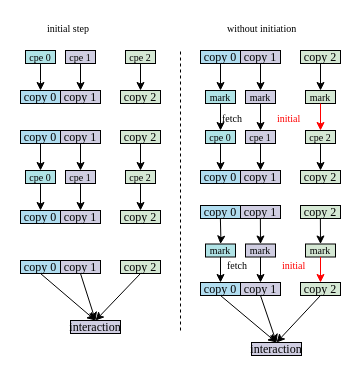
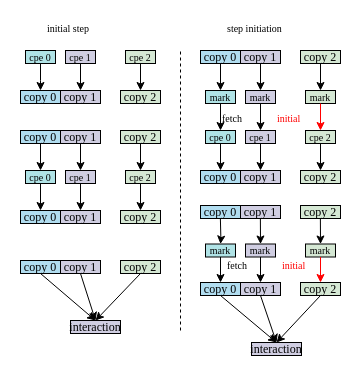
  <mxCell id="0" />
  <mxCell id="1" parent="0" />
  <mxCell id="2" value="&lt;span&gt;copy 0&lt;/span&gt;" style="rounded=0;whiteSpace=wrap;html=1;fillColor=#b1ddf0;strokeColor=#000000;fontFamily=Times New Roman;" parent="1" vertex="1"><mxGeometry x="20" y="90" width="40" height="13" as="geometry" /></mxCell>
  <mxCell id="3" value="&lt;span&gt;copy 1&lt;/span&gt;" style="rounded=0;whiteSpace=wrap;html=1;fillColor=#d0cee2;strokeColor=#000000;fontFamily=Times New Roman;" parent="1" vertex="1"><mxGeometry x="60" y="90" width="40" height="13" as="geometry" /></mxCell>
  <mxCell id="4" value="&lt;span&gt;copy 2&lt;/span&gt;" style="rounded=0;whiteSpace=wrap;html=1;fillColor=#d5e8d4;strokeColor=#000000;fontFamily=Times New Roman;" parent="1" vertex="1"><mxGeometry x="120" y="90" width="40" height="13" as="geometry" /></mxCell>
  <mxCell id="5" value="&lt;span&gt;copy 0&lt;/span&gt;" style="rounded=0;whiteSpace=wrap;html=1;fillColor=#b1ddf0;strokeColor=#000000;fontFamily=Times New Roman;" parent="1" vertex="1"><mxGeometry x="20" y="130" width="40" height="13" as="geometry" /></mxCell>
  <mxCell id="6" value="cpe 0" style="rounded=0;whiteSpace=wrap;html=1;fillColor=#b0e3e6;strokeColor=#000000;fontSize=10;fontFamily=Times New Roman;" parent="1" vertex="1"><mxGeometry x="25" y="170" width="30" height="13" as="geometry" /></mxCell>
  <mxCell id="7" value="" style="edgeStyle=orthogonalEdgeStyle;rounded=0;orthogonalLoop=1;jettySize=auto;html=1;strokeColor=#000000;fontSize=10;fontFamily=Times New Roman;entryX=0.5;entryY=0;entryDx=0;entryDy=0;" parent="1" source="8" target="16" edge="1"><mxGeometry relative="1" as="geometry"><mxPoint x="140" y="210" as="targetPoint" /></mxGeometry></mxCell>
  <mxCell id="8" value="&lt;span&gt;cpe 2&lt;/span&gt;" style="rounded=0;whiteSpace=wrap;html=1;fillColor=#d5e8d4;strokeColor=#000000;fontSize=10;fontFamily=Times New Roman;" parent="1" vertex="1"><mxGeometry x="125" y="170" width="30" height="13" as="geometry" /></mxCell>
  <mxCell id="9" value="&lt;span&gt;cpe 1&lt;/span&gt;" style="rounded=0;whiteSpace=wrap;html=1;fillColor=#d0cee2;strokeColor=#000000;fontSize=10;fontFamily=Times New Roman;" parent="1" vertex="1"><mxGeometry x="65" y="170" width="30" height="13" as="geometry" /></mxCell>
  <mxCell id="10" value="&lt;span&gt;copy 1&lt;/span&gt;" style="rounded=0;whiteSpace=wrap;html=1;fillColor=#d0cee2;strokeColor=#000000;fontFamily=Times New Roman;" parent="1" vertex="1"><mxGeometry x="60" y="130" width="40" height="13" as="geometry" /></mxCell>
  <mxCell id="11" value="copy 2" style="rounded=0;whiteSpace=wrap;html=1;fillColor=#d5e8d4;strokeColor=#000000;fontFamily=Times New Roman;" parent="1" vertex="1"><mxGeometry x="120" y="130" width="40" height="13" as="geometry" /></mxCell>
  <mxCell id="12" value="" style="edgeStyle=orthogonalEdgeStyle;rounded=0;orthogonalLoop=1;jettySize=auto;html=1;strokeColor=#000000;fontSize=10;exitX=0.5;exitY=1;exitDx=0;exitDy=0;fontFamily=Times New Roman;" parent="1" source="10" edge="1"><mxGeometry relative="1" as="geometry"><mxPoint x="80" y="150" as="sourcePoint" /><mxPoint x="80" y="170" as="targetPoint" /></mxGeometry></mxCell>
  <mxCell id="13" value="" style="edgeStyle=orthogonalEdgeStyle;rounded=0;orthogonalLoop=1;jettySize=auto;html=1;strokeColor=#000000;fontSize=10;exitX=0.5;exitY=1;exitDx=0;exitDy=0;entryX=0.5;entryY=0;entryDx=0;entryDy=0;fontFamily=Times New Roman;" parent="1" source="11" target="8" edge="1"><mxGeometry relative="1" as="geometry"><mxPoint x="89.935" y="153.032" as="sourcePoint" /><mxPoint x="140" y="160" as="targetPoint" /></mxGeometry></mxCell>
  <mxCell id="14" value="&lt;span&gt;copy 0&lt;/span&gt;" style="rounded=0;whiteSpace=wrap;html=1;fillColor=#b1ddf0;strokeColor=#000000;fontFamily=Times New Roman;" parent="1" vertex="1"><mxGeometry x="20" y="210" width="40" height="13" as="geometry" /></mxCell>
  <mxCell id="15" value="&lt;span&gt;copy 1&lt;/span&gt;" style="rounded=0;whiteSpace=wrap;html=1;fillColor=#d0cee2;strokeColor=#000000;fontFamily=Times New Roman;" parent="1" vertex="1"><mxGeometry x="60" y="210" width="40" height="13" as="geometry" /></mxCell>
  <mxCell id="16" value="&lt;span&gt;copy 2&lt;/span&gt;" style="rounded=0;whiteSpace=wrap;html=1;fillColor=#d5e8d4;strokeColor=#000000;fontFamily=Times New Roman;" parent="1" vertex="1"><mxGeometry x="120" y="210" width="40" height="13" as="geometry" /></mxCell>
  <mxCell id="17" value="" style="edgeStyle=orthogonalEdgeStyle;rounded=0;orthogonalLoop=1;jettySize=auto;html=1;strokeColor=#000000;fontSize=10;entryX=0.5;entryY=0;entryDx=0;entryDy=0;exitX=0.5;exitY=1;exitDx=0;exitDy=0;fontFamily=Times New Roman;" parent="1" source="6" target="14" edge="1"><mxGeometry relative="1" as="geometry"><mxPoint x="40" y="180" as="sourcePoint" /><mxPoint x="40" y="187" as="targetPoint" /></mxGeometry></mxCell>
  <mxCell id="18" value="" style="edgeStyle=orthogonalEdgeStyle;rounded=0;orthogonalLoop=1;jettySize=auto;html=1;strokeColor=#000000;fontSize=10;entryX=0.5;entryY=0;entryDx=0;entryDy=0;exitX=0.5;exitY=1;exitDx=0;exitDy=0;fontFamily=Times New Roman;" parent="1" source="9" target="15" edge="1"><mxGeometry relative="1" as="geometry"><mxPoint x="80" y="170" as="sourcePoint" /><mxPoint x="79.99" y="187.078" as="targetPoint" /></mxGeometry></mxCell>
  <mxCell id="19" value="&lt;span&gt;copy 0&lt;/span&gt;" style="rounded=0;whiteSpace=wrap;html=1;fillColor=#b1ddf0;strokeColor=#000000;fontFamily=Times New Roman;" parent="1" vertex="1"><mxGeometry x="20" y="260" width="40" height="13" as="geometry" /></mxCell>
  <mxCell id="20" value="&lt;span&gt;copy 1&lt;/span&gt;" style="rounded=0;whiteSpace=wrap;html=1;fillColor=#d0cee2;strokeColor=#000000;fontFamily=Times New Roman;" parent="1" vertex="1"><mxGeometry x="60" y="260" width="40" height="13" as="geometry" /></mxCell>
  <mxCell id="21" value="&lt;span&gt;copy 2&lt;/span&gt;" style="rounded=0;whiteSpace=wrap;html=1;fillColor=#d5e8d4;strokeColor=#000000;fontFamily=Times New Roman;" parent="1" vertex="1"><mxGeometry x="120" y="260" width="40" height="13" as="geometry" /></mxCell>
  <mxCell id="22" value="&lt;span&gt;interaction&lt;/span&gt;" style="rounded=0;whiteSpace=wrap;html=1;fillColor=#d0cee2;strokeColor=#000000;fontFamily=Times New Roman;" parent="1" vertex="1"><mxGeometry x="70" y="320" width="50" height="13" as="geometry" /></mxCell>
  <mxCell id="23" value="" style="endArrow=classic;html=1;strokeColor=#000000;fontSize=10;entryX=0.5;entryY=0;entryDx=0;entryDy=0;exitX=0.5;exitY=1;exitDx=0;exitDy=0;fontFamily=Times New Roman;" parent="1" source="19" target="22" edge="1"><mxGeometry width="50" height="50" relative="1" as="geometry"><mxPoint x="20" y="400" as="sourcePoint" /><mxPoint x="70" y="350" as="targetPoint" /></mxGeometry></mxCell>
  <mxCell id="24" value="" style="endArrow=classic;html=1;strokeColor=#000000;fontSize=10;entryX=0.5;entryY=0;entryDx=0;entryDy=0;exitX=0.5;exitY=1;exitDx=0;exitDy=0;fontFamily=Times New Roman;" parent="1" source="20" target="22" edge="1"><mxGeometry width="50" height="50" relative="1" as="geometry"><mxPoint x="50.238" y="283.095" as="sourcePoint" /><mxPoint x="105" y="330.238" as="targetPoint" /></mxGeometry></mxCell>
  <mxCell id="25" value="" style="endArrow=classic;html=1;strokeColor=#000000;fontSize=10;entryX=0.5;entryY=0;entryDx=0;entryDy=0;exitX=0.5;exitY=1;exitDx=0;exitDy=0;fontFamily=Times New Roman;" parent="1" source="21" target="22" edge="1"><mxGeometry width="50" height="50" relative="1" as="geometry"><mxPoint x="90.238" y="283.095" as="sourcePoint" /><mxPoint x="105" y="330.238" as="targetPoint" /></mxGeometry></mxCell>
  <mxCell id="26" value="&lt;span&gt;copy 0&lt;/span&gt;" style="rounded=0;whiteSpace=wrap;html=1;fillColor=#b1ddf0;strokeColor=#000000;fontFamily=Times New Roman;" parent="1" vertex="1"><mxGeometry x="200" y="50" width="40" height="13" as="geometry" /></mxCell>
  <mxCell id="27" value="&lt;span&gt;copy 1&lt;/span&gt;" style="rounded=0;whiteSpace=wrap;html=1;fillColor=#d0cee2;strokeColor=#000000;fontFamily=Times New Roman;" parent="1" vertex="1"><mxGeometry x="240" y="50" width="40" height="13" as="geometry" /></mxCell>
  <mxCell id="28" value="&lt;span&gt;copy 2&lt;/span&gt;" style="rounded=0;whiteSpace=wrap;html=1;fillColor=#d5e8d4;strokeColor=#000000;fontFamily=Times New Roman;" parent="1" vertex="1"><mxGeometry x="300" y="50" width="40" height="13" as="geometry" /></mxCell>
  <mxCell id="29" value="&lt;span&gt;copy 0&lt;/span&gt;" style="rounded=0;whiteSpace=wrap;html=1;fillColor=#b1ddf0;strokeColor=#000000;fontFamily=Times New Roman;" parent="1" vertex="1"><mxGeometry x="200" y="170" width="40" height="13" as="geometry" /></mxCell>
  <mxCell id="30" value="&lt;span&gt;copy 1&lt;/span&gt;" style="rounded=0;whiteSpace=wrap;html=1;fillColor=#d0cee2;strokeColor=#000000;fontFamily=Times New Roman;" parent="1" vertex="1"><mxGeometry x="240" y="170" width="40" height="13" as="geometry" /></mxCell>
  <mxCell id="31" value="&lt;span&gt;copy 2&lt;/span&gt;" style="rounded=0;whiteSpace=wrap;html=1;fillColor=#d5e8d4;strokeColor=#000000;fontFamily=Times New Roman;" parent="1" vertex="1"><mxGeometry x="300" y="170" width="40" height="13" as="geometry" /></mxCell>
  <mxCell id="32" value="&lt;span&gt;copy 0&lt;/span&gt;" style="rounded=0;whiteSpace=wrap;html=1;fillColor=#b1ddf0;strokeColor=#000000;fontFamily=Times New Roman;" parent="1" vertex="1"><mxGeometry x="200" y="282" width="40" height="13" as="geometry" /></mxCell>
  <mxCell id="33" value="&lt;span&gt;copy 1&lt;/span&gt;" style="rounded=0;whiteSpace=wrap;html=1;fillColor=#d0cee2;strokeColor=#000000;fontFamily=Times New Roman;" parent="1" vertex="1"><mxGeometry x="240" y="282" width="40" height="13" as="geometry" /></mxCell>
  <mxCell id="34" value="&lt;span&gt;copy 2&lt;/span&gt;" style="rounded=0;whiteSpace=wrap;html=1;fillColor=#d5e8d4;strokeColor=#000000;fontFamily=Times New Roman;" parent="1" vertex="1"><mxGeometry x="300" y="282" width="40" height="13" as="geometry" /></mxCell>
  <mxCell id="35" value="interaction&lt;br&gt;" style="rounded=0;whiteSpace=wrap;html=1;fillColor=#d0cee2;strokeColor=#000000;fontFamily=Times New Roman;" parent="1" vertex="1"><mxGeometry x="251" y="342" width="50" height="13" as="geometry" /></mxCell>
  <mxCell id="36" value="" style="endArrow=classic;html=1;strokeColor=#000000;fontSize=10;entryX=0.5;entryY=0;entryDx=0;entryDy=0;exitX=0.5;exitY=1;exitDx=0;exitDy=0;fontFamily=Times New Roman;" parent="1" source="32" target="35" edge="1"><mxGeometry width="50" height="50" relative="1" as="geometry"><mxPoint x="200" y="422" as="sourcePoint" /><mxPoint x="250" y="372" as="targetPoint" /></mxGeometry></mxCell>
  <mxCell id="37" value="" style="endArrow=classic;html=1;strokeColor=#000000;fontSize=10;entryX=0.5;entryY=0;entryDx=0;entryDy=0;exitX=0.5;exitY=1;exitDx=0;exitDy=0;fontFamily=Times New Roman;" parent="1" source="33" target="35" edge="1"><mxGeometry width="50" height="50" relative="1" as="geometry"><mxPoint x="230.238" y="305.095" as="sourcePoint" /><mxPoint x="285" y="352.238" as="targetPoint" /></mxGeometry></mxCell>
  <mxCell id="38" value="" style="endArrow=classic;html=1;strokeColor=#000000;fontSize=10;entryX=0.5;entryY=0;entryDx=0;entryDy=0;exitX=0.5;exitY=1;exitDx=0;exitDy=0;fontFamily=Times New Roman;" parent="1" source="34" target="35" edge="1"><mxGeometry width="50" height="50" relative="1" as="geometry"><mxPoint x="270.238" y="305.095" as="sourcePoint" /><mxPoint x="285" y="352.238" as="targetPoint" /></mxGeometry></mxCell>
  <mxCell id="39" value="" style="endArrow=none;dashed=1;html=1;strokeColor=#000000;fontSize=10;fontFamily=Times New Roman;" parent="1" edge="1"><mxGeometry width="50" height="50" relative="1" as="geometry"><mxPoint x="180" y="330" as="sourcePoint" /><mxPoint x="180" y="50" as="targetPoint" /></mxGeometry></mxCell>
  <mxCell id="40" value="mark" style="rounded=0;whiteSpace=wrap;html=1;fillColor=#b0e3e6;strokeColor=#000000;fontSize=10;fontFamily=Times New Roman;" parent="1" vertex="1"><mxGeometry x="205" y="90" width="30" height="13" as="geometry" /></mxCell>
  <mxCell id="41" value="mark&lt;br&gt;" style="rounded=0;whiteSpace=wrap;html=1;fillColor=#d5e8d4;strokeColor=#000000;fontSize=10;fontFamily=Times New Roman;" parent="1" vertex="1"><mxGeometry x="305" y="90" width="30" height="13" as="geometry" /></mxCell>
  <mxCell id="42" value="mark&lt;br&gt;" style="rounded=0;whiteSpace=wrap;html=1;fillColor=#d0cee2;strokeColor=#000000;fontSize=10;fontFamily=Times New Roman;" parent="1" vertex="1"><mxGeometry x="245" y="90" width="30" height="13" as="geometry" /></mxCell>
  <mxCell id="43" value="" style="edgeStyle=orthogonalEdgeStyle;rounded=0;orthogonalLoop=1;jettySize=auto;html=1;strokeColor=#000000;fontSize=10;fontFamily=Times New Roman;exitX=0.5;exitY=1;exitDx=0;exitDy=0;" parent="1" source="26" target="40" edge="1"><mxGeometry relative="1" as="geometry"><mxPoint x="220" y="107" as="targetPoint" /><mxPoint x="219.889" y="90" as="sourcePoint" /></mxGeometry></mxCell>
  <mxCell id="44" value="" style="edgeStyle=orthogonalEdgeStyle;rounded=0;orthogonalLoop=1;jettySize=auto;html=1;strokeColor=#000000;fontSize=10;entryX=0.5;entryY=0;entryDx=0;entryDy=0;fontFamily=Times New Roman;exitX=0.5;exitY=1;exitDx=0;exitDy=0;" parent="1" source="27" target="42" edge="1"><mxGeometry relative="1" as="geometry"><mxPoint x="259.99" y="112" as="targetPoint" /><mxPoint x="259.889" y="90" as="sourcePoint" /></mxGeometry></mxCell>
  <mxCell id="45" value="" style="edgeStyle=orthogonalEdgeStyle;rounded=0;orthogonalLoop=1;jettySize=auto;html=1;strokeColor=#000000;fontSize=10;entryX=0.5;entryY=0;entryDx=0;entryDy=0;fontFamily=Times New Roman;exitX=0.5;exitY=1;exitDx=0;exitDy=0;" parent="1" source="28" target="41" edge="1"><mxGeometry relative="1" as="geometry"><mxPoint x="319.99" y="112" as="targetPoint" /><mxPoint x="319.889" y="90" as="sourcePoint" /></mxGeometry></mxCell>
- <mxCell id="46" value="without initiation" style="text;html=1;resizable=0;points=[];autosize=1;align=left;verticalAlign=top;spacingTop=-4;fontSize=10;fontFamily=Times New Roman;" parent="1" vertex="1"><mxGeometry x="225" y="20" width="100" height="10" as="geometry" /></mxCell>
+ <mxCell id="46" value="step initiation" style="text;html=1;resizable=0;points=[];autosize=1;align=left;verticalAlign=top;spacingTop=-4;fontSize=10;fontFamily=Times New Roman;" parent="1" vertex="1"><mxGeometry x="225" y="20" width="100" height="10" as="geometry" /></mxCell>
  <mxCell id="47" value="fetch" style="text;html=1;resizable=0;points=[];autosize=1;align=left;verticalAlign=top;spacingTop=-4;fontSize=10;fontFamily=Times New Roman;" parent="1" vertex="1"><mxGeometry x="220" y="110" width="40" height="10" as="geometry" /></mxCell>
  <mxCell id="48" value="initial" style="text;html=1;resizable=0;points=[];autosize=1;align=left;verticalAlign=top;spacingTop=-4;fontSize=10;fontFamily=Times New Roman;fontColor=#FF0000;" parent="1" vertex="1"><mxGeometry x="275" y="110" width="40" height="10" as="geometry" /></mxCell>
  <mxCell id="49" value="&lt;span&gt;copy 0&lt;/span&gt;" style="rounded=0;whiteSpace=wrap;html=1;fillColor=#b1ddf0;strokeColor=#000000;fontFamily=Times New Roman;" parent="1" vertex="1"><mxGeometry x="200" y="205" width="40" height="13" as="geometry" /></mxCell>
  <mxCell id="50" value="&lt;span&gt;copy 1&lt;/span&gt;" style="rounded=0;whiteSpace=wrap;html=1;fillColor=#d0cee2;strokeColor=#000000;fontFamily=Times New Roman;" parent="1" vertex="1"><mxGeometry x="240" y="205" width="40" height="13" as="geometry" /></mxCell>
  <mxCell id="51" value="&lt;span&gt;copy 2&lt;/span&gt;" style="rounded=0;whiteSpace=wrap;html=1;fillColor=#d5e8d4;strokeColor=#000000;fontFamily=Times New Roman;" parent="1" vertex="1"><mxGeometry x="300" y="205" width="40" height="13" as="geometry" /></mxCell>
  <mxCell id="52" value="mark" style="rounded=0;whiteSpace=wrap;html=1;fillColor=#b0e3e6;strokeColor=#000000;fontSize=10;fontFamily=Times New Roman;" parent="1" vertex="1"><mxGeometry x="205" y="243.5" width="30" height="13" as="geometry" /></mxCell>
  <mxCell id="53" value="mark&lt;br&gt;" style="rounded=0;whiteSpace=wrap;html=1;fillColor=#d5e8d4;strokeColor=#000000;fontSize=10;fontFamily=Times New Roman;" parent="1" vertex="1"><mxGeometry x="305" y="243.5" width="30" height="13" as="geometry" /></mxCell>
  <mxCell id="54" value="mark&lt;br&gt;" style="rounded=0;whiteSpace=wrap;html=1;fillColor=#d0cee2;strokeColor=#000000;fontSize=10;fontFamily=Times New Roman;" parent="1" vertex="1"><mxGeometry x="245" y="243.5" width="30" height="13" as="geometry" /></mxCell>
  <mxCell id="55" value="" style="edgeStyle=orthogonalEdgeStyle;rounded=0;orthogonalLoop=1;jettySize=auto;html=1;strokeColor=#000000;fontSize=10;fontFamily=Times New Roman;" parent="1" target="52" edge="1"><mxGeometry relative="1" as="geometry"><mxPoint x="220" y="235" as="targetPoint" /><mxPoint x="219.889" y="218" as="sourcePoint" /></mxGeometry></mxCell>
  <mxCell id="56" value="" style="edgeStyle=orthogonalEdgeStyle;rounded=0;orthogonalLoop=1;jettySize=auto;html=1;strokeColor=#000000;fontSize=10;entryX=0.5;entryY=0;entryDx=0;entryDy=0;fontFamily=Times New Roman;" parent="1" target="54" edge="1"><mxGeometry relative="1" as="geometry"><mxPoint x="259.99" y="240" as="targetPoint" /><mxPoint x="259.889" y="218" as="sourcePoint" /></mxGeometry></mxCell>
  <mxCell id="57" value="" style="edgeStyle=orthogonalEdgeStyle;rounded=0;orthogonalLoop=1;jettySize=auto;html=1;strokeColor=#000000;fontSize=10;entryX=0.5;entryY=0;entryDx=0;entryDy=0;fontFamily=Times New Roman;" parent="1" target="53" edge="1"><mxGeometry relative="1" as="geometry"><mxPoint x="319.99" y="240" as="targetPoint" /><mxPoint x="319.889" y="218" as="sourcePoint" /></mxGeometry></mxCell>
  <mxCell id="58" value="" style="edgeStyle=orthogonalEdgeStyle;rounded=0;orthogonalLoop=1;jettySize=auto;html=1;strokeColor=#000000;fontSize=10;entryX=0.5;entryY=0;entryDx=0;entryDy=0;fontFamily=Times New Roman;" parent="1" source="52" target="32" edge="1"><mxGeometry relative="1" as="geometry"><mxPoint x="220" y="281.571" as="targetPoint" /><mxPoint x="219.889" y="253.5" as="sourcePoint" /><Array as="points" /></mxGeometry></mxCell>
  <mxCell id="59" value="" style="edgeStyle=orthogonalEdgeStyle;rounded=0;orthogonalLoop=1;jettySize=auto;html=1;strokeColor=#000000;fontSize=10;entryX=0.5;entryY=0;entryDx=0;entryDy=0;exitX=0.5;exitY=1;exitDx=0;exitDy=0;fontFamily=Times New Roman;" parent="1" source="54" target="33" edge="1"><mxGeometry relative="1" as="geometry"><mxPoint x="260" y="281.571" as="targetPoint" /><mxPoint x="229.889" y="263.5" as="sourcePoint" /></mxGeometry></mxCell>
  <mxCell id="60" value="" style="edgeStyle=orthogonalEdgeStyle;rounded=0;orthogonalLoop=1;jettySize=auto;html=1;strokeColor=#FF0000;fontSize=10;entryX=0.5;entryY=0;entryDx=0;entryDy=0;exitX=0.5;exitY=1;exitDx=0;exitDy=0;fontFamily=Times New Roman;fontColor=#FF0000;labelBackgroundColor=#FF0000;" parent="1" source="53" target="34" edge="1"><mxGeometry relative="1" as="geometry"><mxPoint x="320" y="281.571" as="targetPoint" /><mxPoint x="320" y="265" as="sourcePoint" /></mxGeometry></mxCell>
  <mxCell id="61" value="fetch" style="text;html=1;resizable=0;points=[];autosize=1;align=left;verticalAlign=top;spacingTop=-4;fontSize=10;fontFamily=Times New Roman;" parent="1" vertex="1"><mxGeometry x="225" y="256.5" width="40" height="10" as="geometry" /></mxCell>
  <mxCell id="62" value="initial" style="text;html=1;resizable=0;points=[];autosize=1;align=left;verticalAlign=top;spacingTop=-4;fontSize=10;fontFamily=Times New Roman;fontColor=#FF0000;" parent="1" vertex="1"><mxGeometry x="280" y="256.5" width="40" height="10" as="geometry" /></mxCell>
  <mxCell id="63" value="" style="edgeStyle=orthogonalEdgeStyle;rounded=0;orthogonalLoop=1;jettySize=auto;html=1;strokeColor=#000000;fontSize=10;exitX=0.5;exitY=1;exitDx=0;exitDy=0;fontFamily=Times New Roman;entryX=0.5;entryY=0;entryDx=0;entryDy=0;" parent="1" target="6" edge="1"><mxGeometry relative="1" as="geometry"><mxPoint x="40" y="143.2" as="sourcePoint" /><mxPoint x="50" y="170" as="targetPoint" /></mxGeometry></mxCell>
  <mxCell id="64" value="cpe 0" style="rounded=0;whiteSpace=wrap;html=1;fillColor=#b0e3e6;strokeColor=#000000;fontSize=10;fontFamily=Times New Roman;" parent="1" vertex="1"><mxGeometry x="25" y="50" width="30" height="13" as="geometry" /></mxCell>
  <mxCell id="65" value="&lt;span&gt;cpe 2&lt;/span&gt;" style="rounded=0;whiteSpace=wrap;html=1;fillColor=#d5e8d4;strokeColor=#000000;fontSize=10;fontFamily=Times New Roman;" parent="1" vertex="1"><mxGeometry x="125" y="50" width="30" height="13" as="geometry" /></mxCell>
  <mxCell id="66" value="&lt;span&gt;cpe 1&lt;/span&gt;" style="rounded=0;whiteSpace=wrap;html=1;fillColor=#d0cee2;strokeColor=#000000;fontSize=10;fontFamily=Times New Roman;" parent="1" vertex="1"><mxGeometry x="65" y="50" width="30" height="13" as="geometry" /></mxCell>
  <mxCell id="67" value="" style="edgeStyle=orthogonalEdgeStyle;rounded=0;orthogonalLoop=1;jettySize=auto;html=1;strokeColor=#000000;fontSize=10;fontFamily=Times New Roman;" parent="1" source="64" edge="1"><mxGeometry relative="1" as="geometry"><mxPoint x="50" y="153.2" as="sourcePoint" /><mxPoint x="40" y="90" as="targetPoint" /><Array as="points"><mxPoint x="40" y="80" /><mxPoint x="40" y="80" /></Array></mxGeometry></mxCell>
  <mxCell id="68" value="" style="edgeStyle=orthogonalEdgeStyle;rounded=0;orthogonalLoop=1;jettySize=auto;html=1;strokeColor=#000000;fontSize=10;fontFamily=Times New Roman;exitX=0.5;exitY=1;exitDx=0;exitDy=0;entryX=0.5;entryY=0;entryDx=0;entryDy=0;" parent="1" source="66" target="3" edge="1"><mxGeometry relative="1" as="geometry"><mxPoint x="50.238" y="73" as="sourcePoint" /><mxPoint x="50" y="100" as="targetPoint" /></mxGeometry></mxCell>
  <mxCell id="69" value="" style="edgeStyle=orthogonalEdgeStyle;rounded=0;orthogonalLoop=1;jettySize=auto;html=1;strokeColor=#000000;fontSize=10;fontFamily=Times New Roman;exitX=0.5;exitY=1;exitDx=0;exitDy=0;entryX=0.5;entryY=0;entryDx=0;entryDy=0;" parent="1" source="65" target="4" edge="1"><mxGeometry relative="1" as="geometry"><mxPoint x="90.238" y="73.095" as="sourcePoint" /><mxPoint x="90.238" y="100.238" as="targetPoint" /></mxGeometry></mxCell>
  <mxCell id="70" value="cpe 0" style="rounded=0;whiteSpace=wrap;html=1;fillColor=#b0e3e6;strokeColor=#000000;fontSize=10;fontFamily=Times New Roman;" parent="1" vertex="1"><mxGeometry x="205" y="130" width="30" height="13" as="geometry" /></mxCell>
  <mxCell id="71" value="&lt;span&gt;cpe 2&lt;/span&gt;" style="rounded=0;whiteSpace=wrap;html=1;fillColor=#d5e8d4;strokeColor=#000000;fontSize=10;fontFamily=Times New Roman;" parent="1" vertex="1"><mxGeometry x="305" y="130" width="30" height="13" as="geometry" /></mxCell>
  <mxCell id="72" value="&lt;span&gt;cpe 1&lt;/span&gt;" style="rounded=0;whiteSpace=wrap;html=1;fillColor=#d0cee2;strokeColor=#000000;fontSize=10;fontFamily=Times New Roman;" parent="1" vertex="1"><mxGeometry x="245" y="130" width="30" height="13" as="geometry" /></mxCell>
  <mxCell id="73" value="" style="edgeStyle=orthogonalEdgeStyle;rounded=0;orthogonalLoop=1;jettySize=auto;html=1;strokeColor=#000000;fontSize=10;fontFamily=Times New Roman;exitX=0.5;exitY=1;exitDx=0;exitDy=0;entryX=0.5;entryY=0;entryDx=0;entryDy=0;" parent="1" source="40" target="70" edge="1"><mxGeometry relative="1" as="geometry"><mxPoint x="220" y="130" as="targetPoint" /><mxPoint x="220" y="103.2" as="sourcePoint" /></mxGeometry></mxCell>
  <mxCell id="74" value="" style="edgeStyle=orthogonalEdgeStyle;rounded=0;orthogonalLoop=1;jettySize=auto;html=1;strokeColor=#000000;fontSize=10;fontFamily=Times New Roman;exitX=0.5;exitY=1;exitDx=0;exitDy=0;entryX=0.5;entryY=0;entryDx=0;entryDy=0;" parent="1" source="42" target="72" edge="1"><mxGeometry relative="1" as="geometry"><mxPoint x="229.99" y="140.078" as="targetPoint" /><mxPoint x="229.99" y="113.087" as="sourcePoint" /></mxGeometry></mxCell>
  <mxCell id="75" value="" style="edgeStyle=orthogonalEdgeStyle;rounded=0;orthogonalLoop=1;jettySize=auto;html=1;strokeColor=#FF0000;fontSize=10;fontFamily=Times New Roman;exitX=0.5;exitY=1;exitDx=0;exitDy=0;entryX=0.5;entryY=0;entryDx=0;entryDy=0;" parent="1" source="41" target="71" edge="1"><mxGeometry relative="1" as="geometry"><mxPoint x="270" y="140" as="targetPoint" /><mxPoint x="270" y="113" as="sourcePoint" /></mxGeometry></mxCell>
  <mxCell id="76" value="" style="edgeStyle=orthogonalEdgeStyle;rounded=0;orthogonalLoop=1;jettySize=auto;html=1;strokeColor=#000000;fontSize=10;exitX=0.5;exitY=1;exitDx=0;exitDy=0;entryX=0.5;entryY=0;entryDx=0;entryDy=0;fontFamily=Times New Roman;" parent="1" source="70" target="29" edge="1"><mxGeometry relative="1" as="geometry"><mxPoint x="150" y="153.2" as="sourcePoint" /><mxPoint x="150" y="180" as="targetPoint" /></mxGeometry></mxCell>
  <mxCell id="77" value="" style="edgeStyle=orthogonalEdgeStyle;rounded=0;orthogonalLoop=1;jettySize=auto;html=1;strokeColor=#000000;fontSize=10;exitX=0.5;exitY=1;exitDx=0;exitDy=0;entryX=0.5;entryY=0;entryDx=0;entryDy=0;fontFamily=Times New Roman;" parent="1" source="72" target="30" edge="1"><mxGeometry relative="1" as="geometry"><mxPoint x="230.023" y="152.977" as="sourcePoint" /><mxPoint x="230.023" y="179.953" as="targetPoint" /></mxGeometry></mxCell>
  <mxCell id="78" value="" style="edgeStyle=orthogonalEdgeStyle;rounded=0;orthogonalLoop=1;jettySize=auto;html=1;strokeColor=#000000;fontSize=10;exitX=0.5;exitY=1;exitDx=0;exitDy=0;entryX=0.5;entryY=0;entryDx=0;entryDy=0;fontFamily=Times New Roman;" parent="1" source="71" target="31" edge="1"><mxGeometry relative="1" as="geometry"><mxPoint x="270.023" y="152.977" as="sourcePoint" /><mxPoint x="270.023" y="179.953" as="targetPoint" /></mxGeometry></mxCell>
  <mxCell id="79" value="initial step" style="text;html=1;resizable=0;points=[];autosize=1;align=left;verticalAlign=top;spacingTop=-4;fontSize=10;fontFamily=Times New Roman;" parent="1" vertex="1"><mxGeometry x="45" y="20" width="80" height="10" as="geometry" /></mxCell>
